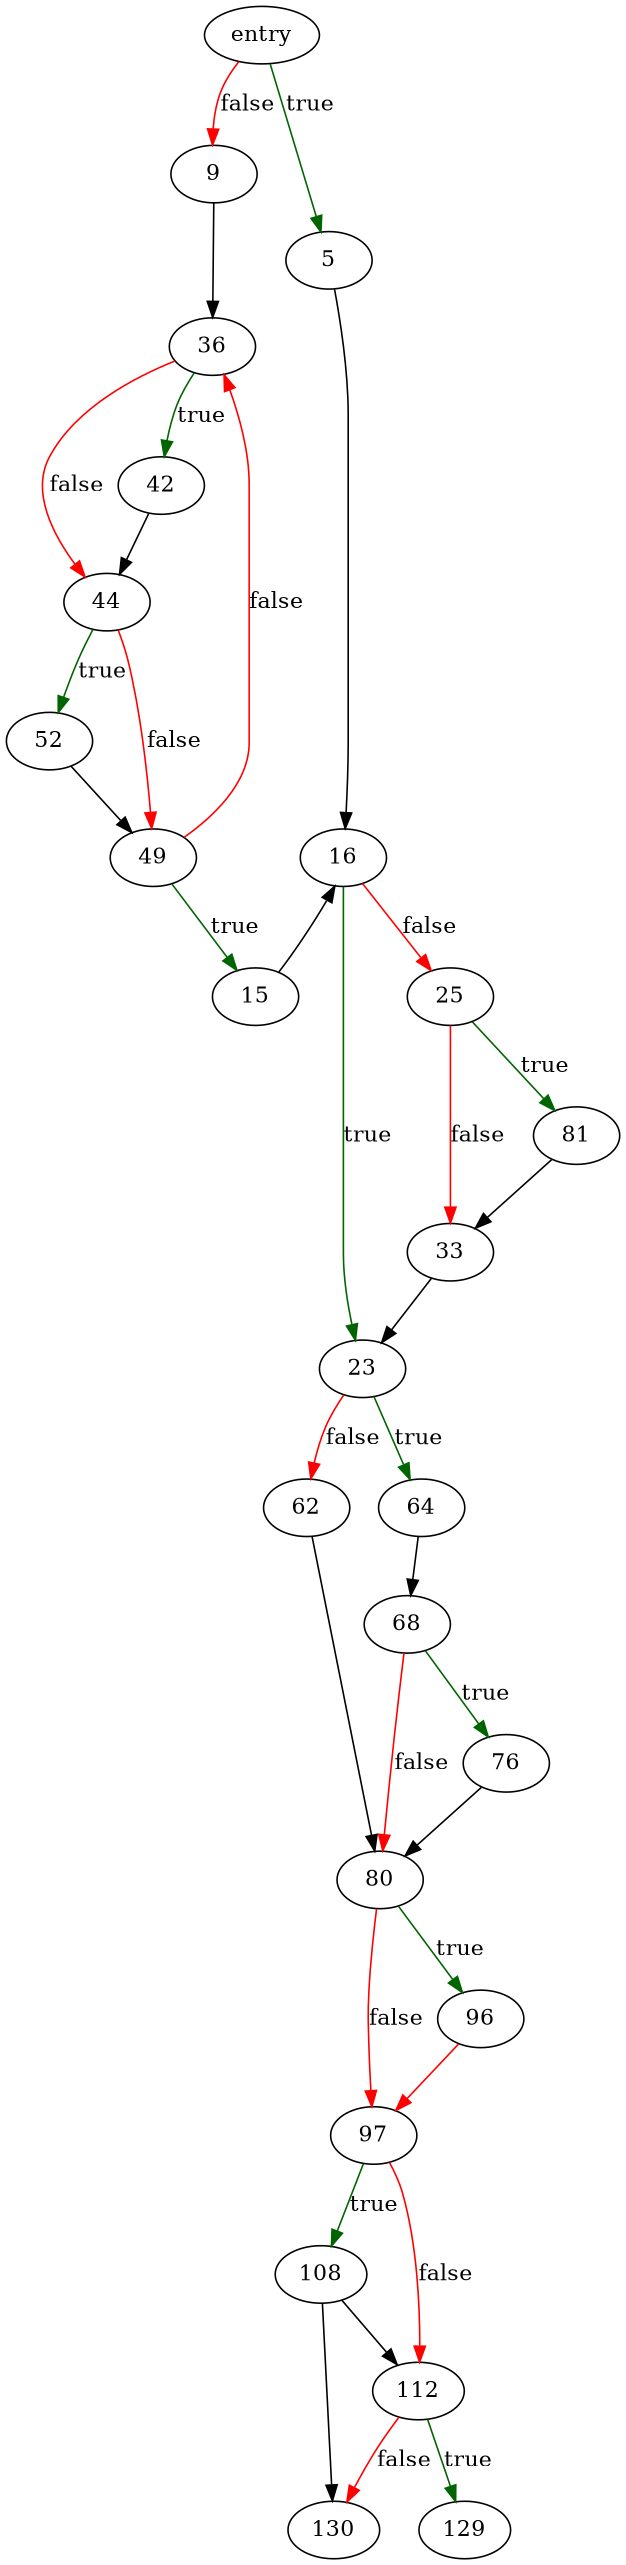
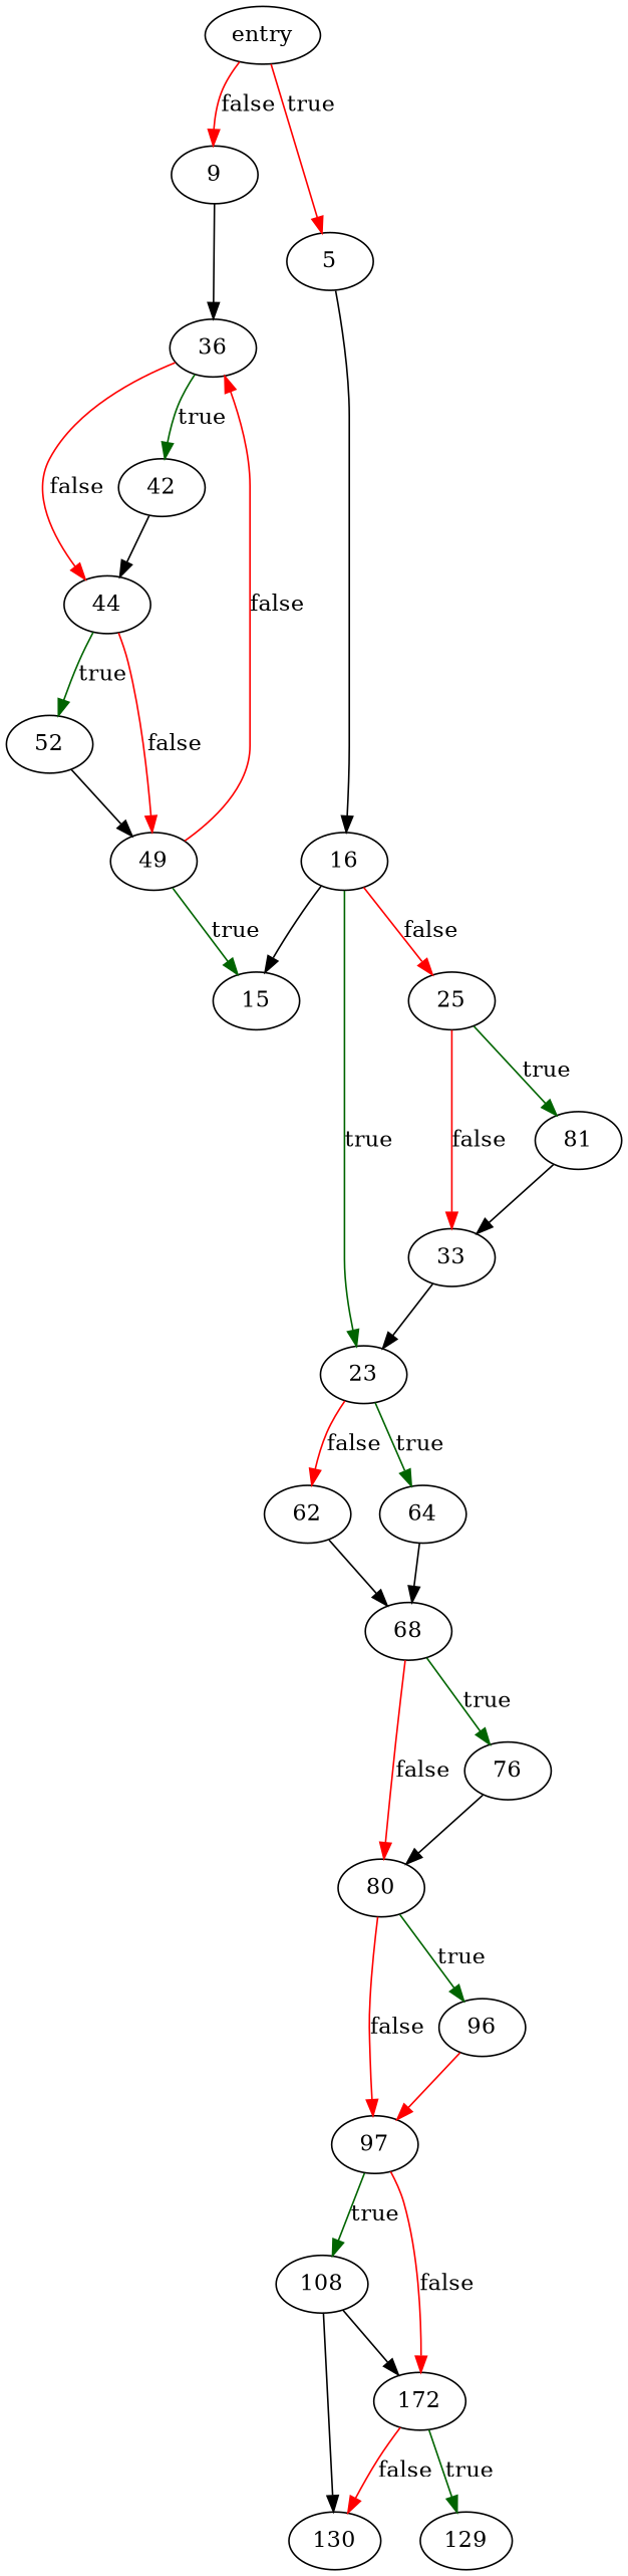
  digraph {
    n1 [label=entry]
    5
    9
    16
    36
    25
    n7 [label=23]
    42
    44
    15
    n11 [label=81]
    33
    62
    64
    49
    52
    68
    76
    80
    96
    97
    108
-   112
+   112 [label=172]
    130
    129
-   n1 -> 5 [color=darkgreen label=true]
+   n1 -> 5 [color=red label=true]
    n1 -> 9 [color=red label=false]
    5 -> 16
    9 -> 36
    16 -> 25 [color=red label=false]
    16 -> n7 [color=darkgreen label=true]
    36 -> 42 [color=darkgreen label=true]
    36 -> 44 [color=red label=false]
    25 -> n11 [color=darkgreen label=true]
    25 -> 33 [color=red label=false]
    n7 -> 62 [color=red label=false]
    n7 -> 64 [color=darkgreen label=true]
    42 -> 44
    44 -> 49 [color=red label=false]
    44 -> 52 [color=darkgreen label=true]
-   15 -> 16
+   16 -> 15
    n11 -> 33
    33 -> n7
-   62 -> 80
+   62 -> 68
    64 -> 68
    49 -> 36 [color=red label=false]
    49 -> 15 [color=darkgreen label=true]
    52 -> 49
    68 -> 76 [color=darkgreen label=true]
    68 -> 80 [color=red label=false]
    76 -> 80
    80 -> 96 [color=darkgreen label=true]
    80 -> 97 [color=red label=false]
    96 -> 97 [color=red]
    97 -> 108 [color=darkgreen label=true]
    97 -> 112 [color=red label=false]
    108 -> 112
    108 -> 130
    112 -> 130 [color=red label=false]
    112 -> 129 [color=darkgreen label=true]
  }
